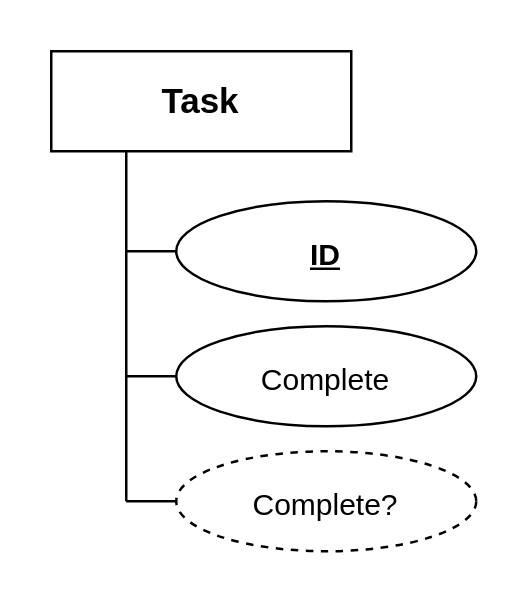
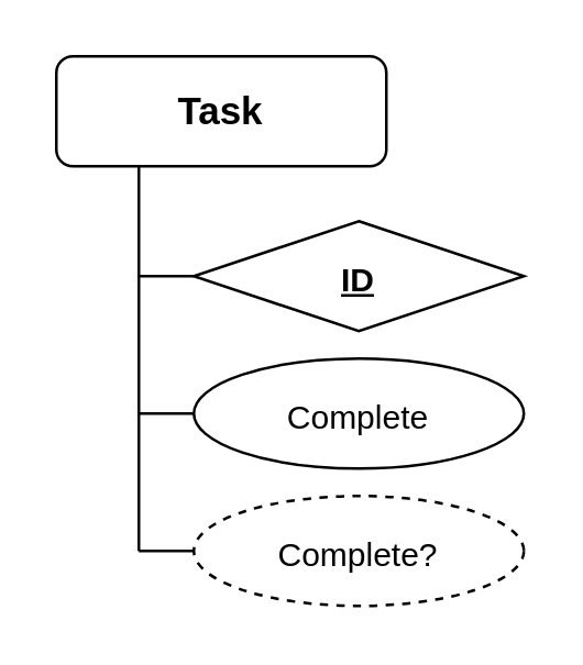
  <mxCell id="0" />
  <mxCell id="1" parent="0" />
  <mxCell id="2" value="" style="group" parent="1" vertex="1" connectable="0"><mxGeometry x="20" y="20" width="170" height="200" as="geometry" /></mxCell>
- <mxCell id="3" value="&lt;font size=&quot;1&quot;&gt;&lt;b style=&quot;font-size: 14px&quot;&gt;Task&lt;/b&gt;&lt;/font&gt;" style="rounded=0;whiteSpace=wrap;html=1;fillColor=default;strokeColor=default;fontColor=default;container=0;" parent="2" vertex="1"><mxGeometry width="120" height="40" as="geometry" /></mxCell>
- <mxCell id="4" value="&lt;font style=&quot;font-size: 12px&quot;&gt;&lt;u&gt;&lt;b&gt;ID&lt;/b&gt;&lt;/u&gt;&lt;/font&gt;" style="ellipse;whiteSpace=wrap;html=1;fontSize=16;fontColor=default;strokeColor=default;fillColor=default;container=0;" parent="2" vertex="1"><mxGeometry x="50" y="60" width="120" height="40" as="geometry" /></mxCell>
+ <mxCell id="3" value="&lt;font size=&quot;1&quot;&gt;&lt;b style=&quot;font-size: 14px&quot;&gt;Task&lt;/b&gt;&lt;/font&gt;" style="whiteSpace=wrap;html=1;fillColor=default;strokeColor=default;fontColor=default;container=0;rounded=1;" parent="2" vertex="1"><mxGeometry width="120" height="40" as="geometry" /></mxCell>
+ <mxCell id="4" value="&lt;font style=&quot;font-size: 12px&quot;&gt;&lt;u&gt;&lt;b&gt;ID&lt;/b&gt;&lt;/u&gt;&lt;/font&gt;" style="rhombus;whiteSpace=wrap;html=1;fontSize=16;fontColor=default;strokeColor=default;fillColor=default;container=0;" parent="2" vertex="1"><mxGeometry x="50" y="60" width="120" height="40" as="geometry" /></mxCell>
  <mxCell id="5" value="&lt;font style=&quot;font-size: 12px&quot;&gt;Complete&lt;/font&gt;" style="ellipse;whiteSpace=wrap;html=1;fontSize=16;fontColor=default;strokeColor=default;fillColor=default;container=0;" parent="2" vertex="1"><mxGeometry x="50" y="110" width="120" height="40" as="geometry" /></mxCell>
  <mxCell id="6" value="&lt;font style=&quot;font-size: 12px&quot;&gt;Complete?&lt;/font&gt;" style="ellipse;whiteSpace=wrap;html=1;fontSize=16;fontColor=default;strokeColor=default;fillColor=default;container=0;dashed=1;" parent="2" vertex="1"><mxGeometry x="50" y="160" width="120" height="40" as="geometry" /></mxCell>
  <mxCell id="7" value="" style="endArrow=none;html=1;rounded=0;fontSize=12;fontColor=default;strokeColor=default;labelBackgroundColor=default;entryX=0.25;entryY=1;entryDx=0;entryDy=0;fillColor=default;" parent="2" target="3" edge="1"><mxGeometry width="50" height="50" relative="1" as="geometry"><mxPoint x="30" y="180" as="sourcePoint" /><mxPoint x="360" y="160" as="targetPoint" /></mxGeometry></mxCell>
  <mxCell id="8" value="" style="endArrow=none;html=1;rounded=0;labelBackgroundColor=default;fontSize=12;fontColor=default;strokeColor=default;entryX=0;entryY=0.5;entryDx=0;entryDy=0;fillColor=default;" parent="2" target="4" edge="1"><mxGeometry width="50" height="50" relative="1" as="geometry"><mxPoint x="30" y="80" as="sourcePoint" /><mxPoint x="360" y="160" as="targetPoint" /></mxGeometry></mxCell>
  <mxCell id="9" value="" style="endArrow=none;html=1;rounded=0;labelBackgroundColor=default;fontSize=12;fontColor=default;strokeColor=default;entryX=0;entryY=0.5;entryDx=0;entryDy=0;fillColor=default;" parent="2" target="5" edge="1"><mxGeometry width="50" height="50" relative="1" as="geometry"><mxPoint x="30" y="130" as="sourcePoint" /><mxPoint x="60" y="90" as="targetPoint" /></mxGeometry></mxCell>
  <mxCell id="10" value="" style="endArrow=none;html=1;rounded=0;labelBackgroundColor=default;fontSize=12;fontColor=default;strokeColor=default;entryX=0;entryY=0.5;entryDx=0;entryDy=0;fillColor=default;" parent="2" target="6" edge="1"><mxGeometry width="50" height="50" relative="1" as="geometry"><mxPoint x="30" y="180" as="sourcePoint" /><mxPoint x="60" y="140" as="targetPoint" /></mxGeometry></mxCell>
